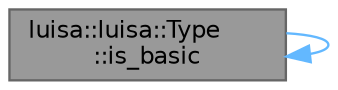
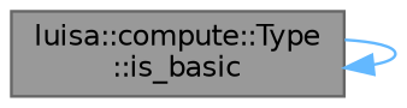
  digraph {
    rankdir=TB
-   n1 [color=gray40 fillcolor=grey60 fontcolor=black fontname=Helvetica fontsize=10 height=0.2 label="luisa::luisa::Type\l::is_basic" shape=box style=filled width=0.4]
+   n1 [color=gray40 fillcolor=grey60 fontcolor=black fontname=Helvetica fontsize=10 height=0.2 label="luisa::compute::Type\l::is_basic" shape=box style=filled width=0.4]
    n1 -> n1 [color=steelblue1 fontname=Helvetica fontsize=10 labelfontname=Helvetica labelfontsize=10 style=solid]
  }
